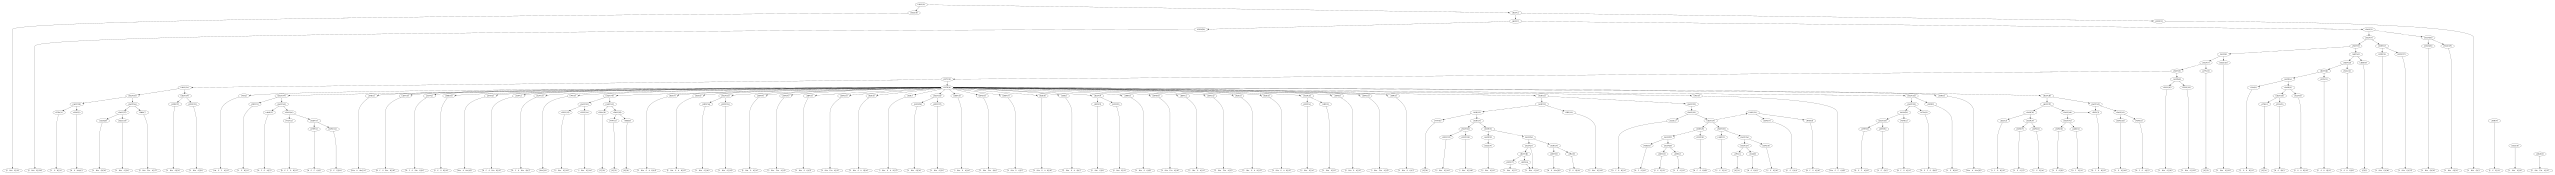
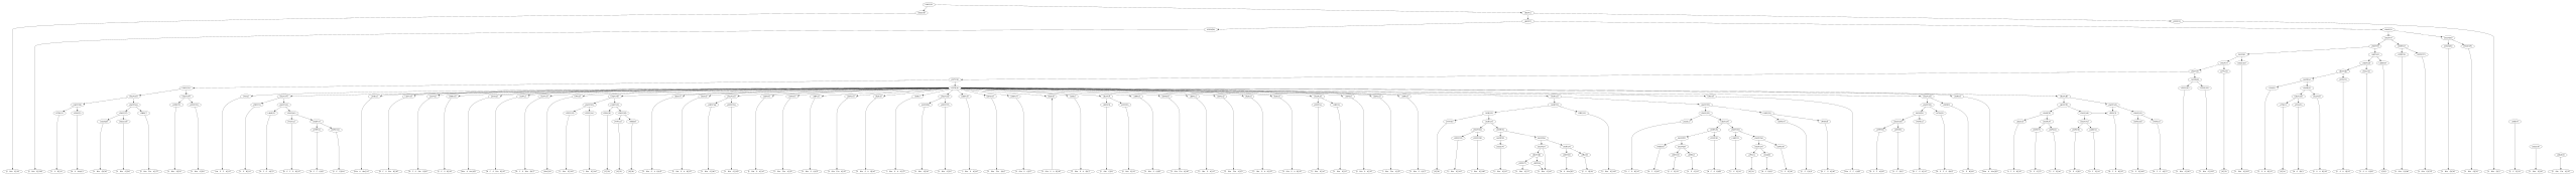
  digraph {
    fontname="JetBrains Mono"
    node [fontname="JetBrains Mono"]
    edge [fontname="JetBrains Mono"]
    "L5619(0)"
    "L5323(0)"
    "L5619(1)"
    "L5323(1)"
    "L5619(2)"
    "L5619(3)"
    "L5323(30)"
    "L5619(4)"
    "L5619(68)"
    "L5619(5)"
    "L5619(67)"
    "L5323(28)"
    "L5323(29)"
    "L5619(6)"
    "L5619(61)"
    "L5323(26)"
    "L5323(27)"
    "L5619(7)"
    "L5323(25)"
    "L5619(62)"
    "L3500(0)"
    "L5619(8)"
    "L4794(3)"
    "L5619(63)"
    "L5124(3)"
    "L5571(0)"
    "L5619(60)"
    "L5619(64)"
    "L5124(2)"
    "L5570(0)"
    "L5619(54)"
    "L5323(23)"
    "L5323(24)"
    "L5619(65)"
    "L5124(1)"
    "L828(0)"
    "L828(1)"
    "L5619(9)"
    "L1804(0)"
    "L2840(0)"
    "L1804(1)"
    "L2840(1)"
    "L828(2)"
    "L828(3)"
    "L5619(10)"
    "L1804(2)"
    "L2840(2)"
    "L1804(3)"
    "L5619(11)"
    "L845(0)"
    "L5619(32)"
    "L2646(0)"
    "L5619(36)"
    "L845(1)"
    "L5619(44)"
    "L2646(1)"
    "L3197(0)"
    "L3197(1)"
    "L3805(0)"
    "L2646(2)"
    "L3197(2)"
    "L3197(3)"
    "L949(0)"
    "L5619(48)"
    "L828(4)"
    "L828(5)"
    "L5619(52)"
    "L1804(4)"
    "L2840(4)"
    "L1804(5)"
    "L2840(5)"
    "L828(6)"
    "L828(7)"
    "L5619(53)"
    "L1804(6)"
    "L2840(6)"
    "L1804(7)"
    "L5619(55)"
    "L5619(59)"
    "L5619(66)"
    "L5124(0)"
    "L5323(2)"
    "L5323(3)"
    n84 [label="L5322(4)"]
    "L5323(5)"
    "L5619(12)"
    "L5619(22)"
    "L5619(33)"
    "L2819(0)"
    "L5619(37)"
    "L5619(42)"
    "L5619(45)"
    "L2819(1)"
    "L5619(49)"
    "L5619(51)"
    "L5323(15)"
    "L5323(16)"
    "L5323(17)"
    "L5323(18)"
    "L5619(56)"
    "L5619(58)"
    "L5323(21)"
    "L5323(22)"
    "L4794(4)"
    "L3116(1)"
    "L5619(13)"
    "L5323(12)"
    "L5619(23)"
    "L5619(31)"
    "L5619(34)"
    "L4724(0)"
    "L5619(38)"
    "L5619(40)"
    "L3152(3)"
    "L5619(43)"
    "L4648(3)"
    "L5619(46)"
    "L3014(0)"
    "L5619(50)"
    "L5323(13)"
    "L5323(14)"
    "L2840(7)"
    "L5619(57)"
    "L2569(1)"
    "L3784(1)"
    "L5619(14)"
    "L4794(0)"
    "L5619(24)"
    "L3152(1)"
    "L4648(0)"
    "L3693(4)"
    "L4648(1)"
    "L5619(35)"
    "L5619(39)"
    "L3152(2)"
    "L5619(41)"
    "L3693(9)"
    "L4648(2)"
    "L3693(10)"
    "L5619(47)"
    "L4724(1)"
    "L4806(0)"
    "L4794(2)"
    "L5323(19)"
    "L5323(20)"
    "L5619(15)"
    "L5619(21)"
    "L5619(25)"
    "L5619(28)"
    "L2789(0)"
    "L3693(5)"
    "L3693(6)"
    "L3693(7)"
    "L4683(1)"
    "L3693(8)"
    "L2789(1)"
    "L3693(11)"
    "L5619(16)"
    "L5619(20)"
    "L5323(10)"
    "L5323(11)"
    "L5619(26)"
    "L3693(1)"
    "L3152(0)"
    "L5619(29)"
    "L5619(17)"
    "L5619(19)"
    "L5323(8)"
    "L5323(9)"
    "L5619(27)"
    "L3693(0)"
    "L4683(0)"
    "L5619(30)"
    "L2840(3)"
    "L5619(18)"
    "L2569(0)"
    "L3784(0)"
    "L4794(1)"
    "L3116(0)"
    "L3693(2)"
    "L3693(3)"
    "L5323(6)"
    "L5323(7)"
    "[C  Dis  G](0)"
    "[C  Dis  G](1)"
    "[C  Dis  G  A  B](0)"
    "[C  Dis  G  A  B](1)"
    "[C  Dis  G](2)"
    "[C  Dis  G](3)"
    "[C  Dis  G  A](0)"
    "[C  Dis  Fis  A](0)"
    "[C  Dis  G  A](1)"
    "[C  Dis  Fis  A](1)"
    "[C  Dis  G  A  B](2)"
    "[C  Dis  G  A  B](3)"
    "[C  Dis  G](4)"
    "[C  Dis  G](5)"
    "[C  Dis  G  A](2)"
    "[C  Dis  Fis  A](2)"
    "[C  Dis  G  A](3)"
    "[C  Dis  Fis  A](3)"
    "[C  Dis  G](6)"
    "[C  Dis  G](7)"
    "[D  G  Ais](0)"
    "[F  G  B](0)"
    "[C  Dis  G](8)"
    "[C  Dis  G](9)"
    "[C  Dis  G](10)"
    "[C  Dis  G](11)"
    "[G](0)"
    "[C  Dis  G](12)"
    "[G](1)"
    "[D  G  B](0)"
    "[C  E  G](0)"
    "[C  E  G](1)"
    "[D  F  G  B](0)"
    "[D  F  G](0)"
    "[C  E  G](2)"
    "[C  E  G](3)"
    "[D  F  G  B](1)"
    "[D  F  G  A](0)"
    "[C  E  G](4)"
    "[Cis  E  F  A](0)"
    "[D  F  G  A](1)"
    "[D  E  F  A](0)"
    "[C  E  G](5)"
    "[D  E  F  G  B](0)"
    "[C  E  B](0)"
    "[Gis  A  Ais](0)"
    "[C  E  G](6)"
    "[C  E  G](7)"
    "[D  F  G  B](2)"
    "[D  F  G](1)"
    "[C  E  G](8)"
    "[C  E  G](9)"
    "[D  F  G  B](3)"
    "[D  F  G  A](2)"
    "[C  E  G](10)"
    "[Cis  E  F  A](1)"
    "[D  F  G  A](3)"
    "[D  E  F  A](1)"
    "[C  E  G](11)"
    "[D  E  F  G  B](1)"
    "[C  E  B](1)"
    "[Gis  A  Ais](1)"
    "[D  F  G  Gis  B](0)"
    "[D  F  G  Gis  B](1)"
    "[C  E  G  B](0)"
    "[Gis  A  Ais](2)"
    "[D  F  G  Gis  B](2)"
    "[D  F  G  Gis  B](3)"
    "[Gis](0)"
    "[F](0)"
    "[D](0)"
    "[G](2)"
    "[C  Dis  G](13)"
    "[C  Dis  G](14)"
    "[C  Dis  G  A  B](4)"
    "[C  Dis  G  A  B](5)"
    "[C  Dis  G](15)"
    "[C  Dis  G](16)"
    "[C  Dis  G  A](4)"
    "[C  Dis  Fis  A](4)"
    "[C  Dis  G  A](5)"
    "[C  Dis  Fis  A](5)"
    "[C  Dis  G  A  B](6)"
    "[C  Dis  G  A  B](7)"
    "[C  Dis  G](17)"
    "[C  Dis  G](18)"
    "[C  Dis  G  A](6)"
    "[C  Dis  Fis  A](6)"
    "[C  Dis  G  A](7)"
    "[C  Dis  Fis  A](7)"
    "[C  Dis  G](19)"
    "[C  Dis  G](20)"
    "[D  G  Ais](1)"
    "[F  G  B](1)"
    "[C  Dis  G](21)"
    "[C  Dis  G](22)"
    "[C  Dis  G](23)"
    "[C  Dis  G](24)"
    "[G](3)"
    "[C  Dis  G](25)"
    "[G](4)"
    "[D  G  B](1)"
    "[C  G  A  B](0)"
    "[C  G  A  B](1)"
    "[C  G  A  B](2)"
    "[C  G  A  B](3)"
    "[C](0)"
    "[C  Dis  G](26)"
    "[C  Dis  G](27)"
    "[C  Dis  G](28)"
    "[C  Dis  G](29)"
    "[C  Dis  G](30)"
    subgraph sub_1 {
      rank=min
      "L5619(0)"
    }
    subgraph sub_2 {
      rank=same
      "L5323(0)"
      "L5619(1)"
    }
    subgraph sub_3 {
      rank=same
      "L5323(1)"
      "L5619(2)"
    }
    subgraph sub_4 {
      rank=same
      "L5619(3)"
      "L5323(30)"
    }
    subgraph sub_5 {
      rank=same
      "L5619(4)"
      "L5619(68)"
    }
    subgraph sub_6 {
      rank=same
      "L5619(5)"
      "L5619(67)"
      "L5323(28)"
      "L5323(29)"
    }
    subgraph sub_7 {
      rank=same
      "L5619(6)"
      "L5619(61)"
      "L5323(26)"
      "L5323(27)"
    }
    subgraph sub_8 {
      rank=same
      "L5619(7)"
      "L5323(25)"
      "L5619(62)"
      "L3500(0)"
    }
    subgraph sub_9 {
      rank=same
      "L5619(8)"
      "L4794(3)"
      "L5619(63)"
      "L5124(3)"
    }
    subgraph sub_10 {
      rank=same
      "L5571(0)"
      "L5619(60)"
      "L5619(64)"
      "L5124(2)"
    }
    subgraph sub_11 {
      rank=same
      "L5570(0)"
      "L5619(54)"
      "L5323(23)"
      "L5323(24)"
      "L5619(65)"
      "L5124(1)"
    }
    subgraph sub_12 {
      rank=same
      "L828(0)"
      "L828(1)"
      "L5619(9)"
      "L1804(0)"
      "L2840(0)"
      "L1804(1)"
      "L2840(1)"
      "L828(2)"
      "L828(3)"
      "L5619(10)"
      "L1804(2)"
      "L2840(2)"
      "L1804(3)"
      "L5619(11)"
      "L845(0)"
      "L5619(32)"
      "L2646(0)"
      "L5619(36)"
      "L845(1)"
      "L5619(44)"
      "L2646(1)"
      "L3197(0)"
      "L3197(1)"
      "L3805(0)"
      "L2646(2)"
      "L3197(2)"
      "L3197(3)"
      "L949(0)"
      "L5619(48)"
      "L828(4)"
      "L828(5)"
      "L5619(52)"
      "L1804(4)"
      "L2840(4)"
      "L1804(5)"
      "L2840(5)"
      "L828(6)"
      "L828(7)"
      "L5619(53)"
      "L1804(6)"
      "L2840(6)"
      "L1804(7)"
      "L5619(55)"
      "L5619(59)"
      "L5619(66)"
      "L5124(0)"
    }
    subgraph sub_13 {
      rank=same
      "L5323(2)"
      "L5323(3)"
      n84
      "L5323(5)"
      "L5619(12)"
      "L5619(22)"
      "L5619(33)"
      "L2819(0)"
      "L5619(37)"
      "L5619(42)"
      "L5619(45)"
      "L2819(1)"
      "L5619(49)"
      "L5619(51)"
      "L5323(15)"
      "L5323(16)"
      "L5323(17)"
      "L5323(18)"
      "L5619(56)"
      "L5619(58)"
      "L5323(21)"
      "L5323(22)"
      "L4794(4)"
      "L3116(1)"
    }
    subgraph sub_14 {
      rank=same
      "L5619(13)"
      "L5323(12)"
      "L5619(23)"
      "L5619(31)"
      "L5619(34)"
      "L4724(0)"
      "L5619(38)"
      "L5619(40)"
      "L3152(3)"
      "L5619(43)"
      "L4648(3)"
      "L5619(46)"
      "L3014(0)"
      "L5619(50)"
      "L5323(13)"
      "L5323(14)"
      "L2840(7)"
      "L5619(57)"
      "L2569(1)"
      "L3784(1)"
    }
    subgraph sub_15 {
      rank=same
      "L5619(14)"
      "L4794(0)"
      "L5619(24)"
      "L3152(1)"
      "L4648(0)"
      "L3693(4)"
      "L4648(1)"
      "L5619(35)"
      "L5619(39)"
      "L3152(2)"
      "L5619(41)"
      "L3693(9)"
      "L4648(2)"
      "L3693(10)"
      "L5619(47)"
      "L4724(1)"
      "L4806(0)"
      "L4794(2)"
      "L5323(19)"
      "L5323(20)"
    }
    subgraph sub_16 {
      rank=same
      "L5619(15)"
      "L5619(21)"
      "L5619(25)"
      "L5619(28)"
      "L2789(0)"
      "L3693(5)"
      "L3693(6)"
      "L3693(7)"
      "L4683(1)"
      "L3693(8)"
      "L2789(1)"
      "L3693(11)"
    }
    subgraph sub_17 {
      rank=same
      "L5619(16)"
      "L5619(20)"
      "L5323(10)"
      "L5323(11)"
      "L5619(26)"
      "L3693(1)"
      "L3152(0)"
      "L5619(29)"
    }
    subgraph sub_18 {
      rank=same
      "L5619(17)"
      "L5619(19)"
      "L5323(8)"
      "L5323(9)"
      "L5619(27)"
      "L3693(0)"
      "L4683(0)"
      "L5619(30)"
    }
    subgraph sub_19 {
      rank=same
      "L2840(3)"
      "L5619(18)"
      "L2569(0)"
      "L3784(0)"
      "L4794(1)"
      "L3116(0)"
      "L3693(2)"
      "L3693(3)"
    }
    subgraph sub_20 {
      rank=same
      "L5323(6)"
      "L5323(7)"
    }
    subgraph sub_21 {
      rank=max
      "[C  Dis  G](0)"
      "[C  Dis  G](1)"
      "[C  Dis  G  A  B](0)"
      "[C  Dis  G  A  B](1)"
      "[C  Dis  G](2)"
      "[C  Dis  G](3)"
      "[C  Dis  G  A](0)"
      "[C  Dis  Fis  A](0)"
      "[C  Dis  G  A](1)"
      "[C  Dis  Fis  A](1)"
      "[C  Dis  G  A  B](2)"
      "[C  Dis  G  A  B](3)"
      "[C  Dis  G](4)"
      "[C  Dis  G](5)"
      "[C  Dis  G  A](2)"
      "[C  Dis  Fis  A](2)"
      "[C  Dis  G  A](3)"
      "[C  Dis  Fis  A](3)"
      "[C  Dis  G](6)"
      "[C  Dis  G](7)"
      "[D  G  Ais](0)"
      "[F  G  B](0)"
      "[C  Dis  G](8)"
      "[C  Dis  G](9)"
      "[C  Dis  G](10)"
      "[C  Dis  G](11)"
      "[G](0)"
      "[C  Dis  G](12)"
      "[G](1)"
      "[D  G  B](0)"
      "[C  E  G](0)"
      "[C  E  G](1)"
      "[D  F  G  B](0)"
      "[D  F  G](0)"
      "[C  E  G](2)"
      "[C  E  G](3)"
      "[D  F  G  B](1)"
      "[D  F  G  A](0)"
      "[C  E  G](4)"
      "[Cis  E  F  A](0)"
      "[D  F  G  A](1)"
      "[D  E  F  A](0)"
      "[C  E  G](5)"
      "[D  E  F  G  B](0)"
      "[C  E  B](0)"
      "[Gis  A  Ais](0)"
      "[C  E  G](6)"
      "[C  E  G](7)"
      "[D  F  G  B](2)"
      "[D  F  G](1)"
      "[C  E  G](8)"
      "[C  E  G](9)"
      "[D  F  G  B](3)"
      "[D  F  G  A](2)"
      "[C  E  G](10)"
      "[Cis  E  F  A](1)"
      "[D  F  G  A](3)"
      "[D  E  F  A](1)"
      "[C  E  G](11)"
      "[D  E  F  G  B](1)"
      "[C  E  B](1)"
      "[Gis  A  Ais](1)"
      "[D  F  G  Gis  B](0)"
      "[D  F  G  Gis  B](1)"
      "[C  E  G  B](0)"
      "[Gis  A  Ais](2)"
      "[D  F  G  Gis  B](2)"
      "[D  F  G  Gis  B](3)"
      "[Gis](0)"
      "[F](0)"
      "[D](0)"
      "[G](2)"
      "[C  Dis  G](13)"
      "[C  Dis  G](14)"
      "[C  Dis  G  A  B](4)"
      "[C  Dis  G  A  B](5)"
      "[C  Dis  G](15)"
      "[C  Dis  G](16)"
      "[C  Dis  G  A](4)"
      "[C  Dis  Fis  A](4)"
      "[C  Dis  G  A](5)"
      "[C  Dis  Fis  A](5)"
      "[C  Dis  G  A  B](6)"
      "[C  Dis  G  A  B](7)"
      "[C  Dis  G](17)"
      "[C  Dis  G](18)"
      "[C  Dis  G  A](6)"
      "[C  Dis  Fis  A](6)"
      "[C  Dis  G  A](7)"
      "[C  Dis  Fis  A](7)"
      "[C  Dis  G](19)"
      "[C  Dis  G](20)"
      "[D  G  Ais](1)"
      "[F  G  B](1)"
      "[C  Dis  G](21)"
      "[C  Dis  G](22)"
      "[C  Dis  G](23)"
      "[C  Dis  G](24)"
      "[G](3)"
      "[C  Dis  G](25)"
      "[G](4)"
      "[D  G  B](1)"
      "[C  G  A  B](0)"
      "[C  G  A  B](1)"
      "[C  G  A  B](2)"
      "[C  G  A  B](3)"
      "[C](0)"
      "[C  Dis  G](26)"
      "[C  Dis  G](27)"
      "[C  Dis  G](28)"
      "[C  Dis  G](29)"
      "[C  Dis  G](30)"
    }
    "L5619(0)" -> "L5323(0)"
    "L5619(0)" -> "L5619(1)"
    "L5323(0)" -> "[C  Dis  G](0)"
    "L5619(1)" -> "L5323(1)"
    "L5619(1)" -> "L5619(2)"
    "L5323(1)" -> "[C  Dis  G](1)"
    "L5619(2)" -> "L5619(3)"
    "L5619(2)" -> "L5323(30)"
    "L5619(3)" -> "L5619(4)"
    "L5619(3)" -> "L5619(68)"
    "L5323(30)" -> "[C  Dis  G](30)"
    "L5619(4)" -> "L5619(5)"
    "L5619(4)" -> "L5619(67)"
    "L5619(68)" -> "L5323(28)"
    "L5619(68)" -> "L5323(29)"
    "L5619(5)" -> "L5619(6)"
    "L5619(5)" -> "L5619(61)"
    "L5619(67)" -> "L5323(26)"
    "L5619(67)" -> "L5323(27)"
    "L5323(28)" -> "[C  Dis  G](28)"
    "L5323(29)" -> "[C  Dis  G](29)"
    "L5619(6)" -> "L5619(7)"
    "L5619(6)" -> "L5323(25)"
    "L5619(61)" -> "L5619(62)"
    "L5619(61)" -> "L3500(0)"
    "L5323(26)" -> "[C  Dis  G](26)"
    "L5323(27)" -> "[C  Dis  G](27)"
    "L5619(7)" -> "L5619(8)"
    "L5619(7)" -> "L4794(3)"
    "L5323(25)" -> "[C  Dis  G](25)"
    "L5619(62)" -> "L5619(63)"
    "L5619(62)" -> "L5124(3)"
    "L3500(0)" -> "[C](0)"
    "L5619(8)" -> "L5571(0)"
    "L5619(8)" -> "L5619(60)"
    "L4794(3)" -> "[G](3)"
    "L5619(63)" -> "L5619(64)"
    "L5619(63)" -> "L5124(2)"
    "L5124(3)" -> "[C  G  A  B](3)"
    "L5571(0)" -> "L5570(0)"
    "L5571(0)" -> "L5619(54)"
    "L5619(60)" -> "L5323(23)"
    "L5619(60)" -> "L5323(24)"
    "L5619(64)" -> "L5619(65)"
    "L5619(64)" -> "L5124(1)"
    "L5124(2)" -> "[C  G  A  B](2)"
    "L5570(0)" -> "L828(0)"
    "L5570(0)" -> "L828(1)"
    "L5570(0)" -> "L5619(9)"
    "L5570(0)" -> "L1804(0)"
    "L5570(0)" -> "L2840(0)"
    "L5570(0)" -> "L1804(1)"
    "L5570(0)" -> "L2840(1)"
    "L5570(0)" -> "L828(2)"
    "L5570(0)" -> "L828(3)"
    "L5570(0)" -> "L5619(10)"
    "L5570(0)" -> "L1804(2)"
    "L5570(0)" -> "L2840(2)"
    "L5570(0)" -> "L1804(3)"
    "L5570(0)" -> "L5619(11)"
    "L5570(0)" -> "L845(0)"
    "L5570(0)" -> "L5619(32)"
    "L5570(0)" -> "L2646(0)"
    "L5570(0)" -> "L5619(36)"
    "L5570(0)" -> "L845(1)"
    "L5570(0)" -> "L5619(44)"
    "L5570(0)" -> "L2646(1)"
    "L5570(0)" -> "L3197(0)"
    "L5570(0)" -> "L3197(1)"
    "L5570(0)" -> "L3805(0)"
    "L5570(0)" -> "L2646(2)"
    "L5570(0)" -> "L3197(2)"
    "L5570(0)" -> "L3197(3)"
    "L5570(0)" -> "L949(0)"
    "L5570(0)" -> "L5619(48)"
    "L5570(0)" -> "L828(4)"
    "L5570(0)" -> "L828(5)"
    "L5570(0)" -> "L5619(52)"
    "L5570(0)" -> "L1804(4)"
    "L5570(0)" -> "L2840(4)"
    "L5570(0)" -> "L1804(5)"
    "L5570(0)" -> "L2840(5)"
    "L5570(0)" -> "L828(6)"
    "L5570(0)" -> "L828(7)"
    "L5570(0)" -> "L5619(53)"
    "L5570(0)" -> "L1804(6)"
    "L5570(0)" -> "L2840(6)"
    "L5570(0)" -> "L1804(7)"
    "L5619(54)" -> "L5619(55)"
    "L5619(54)" -> "L5619(59)"
    "L5323(23)" -> "[C  Dis  G](23)"
    "L5323(24)" -> "[C  Dis  G](24)"
    "L5619(65)" -> "L5619(66)"
    "L5619(65)" -> "L5124(0)"
    "L5124(1)" -> "[C  G  A  B](1)"
-   "L828(0)" -> "[C  Dis  G  A  B](0)"
+   "[C  Dis  G  A  B](0)" -> "L828(0)"
    "L828(1)" -> "[C  Dis  G  A  B](1)"
    "L5619(9)" -> "L5323(2)"
    "L5619(9)" -> "L5323(3)"
    "L1804(0)" -> "[C  Dis  G  A](0)"
    "L2840(0)" -> "[C  Dis  Fis  A](0)"
    "L1804(1)" -> "[C  Dis  G  A](1)"
    "L2840(1)" -> "[C  Dis  Fis  A](1)"
    "L828(2)" -> "[C  Dis  G  A  B](2)"
    "L828(3)" -> "[C  Dis  G  A  B](3)"
    "L5619(10)" -> n84
    "L5619(10)" -> "L5323(5)"
    "L1804(2)" -> "[C  Dis  G  A](2)"
    "L2840(2)" -> "[C  Dis  Fis  A](2)"
    "L1804(3)" -> "[C  Dis  G  A](3)"
    "L5619(11)" -> "L5619(12)"
    "L5619(11)" -> "L5619(22)"
    "L845(0)" -> "[Cis  E  F  A](0)"
    "L5619(32)" -> "L5619(33)"
    "L5619(32)" -> "L2819(0)"
    "L2646(0)" -> "[Gis  A  Ais](0)"
    "L5619(36)" -> "L5619(37)"
    "L5619(36)" -> "L5619(42)"
    "L845(1)" -> "[Cis  E  F  A](1)"
    "L5619(44)" -> "L5619(45)"
    "L5619(44)" -> "L2819(1)"
    "L2646(1)" -> "[Gis  A  Ais](1)"
    "L3197(0)" -> "[D  F  G  Gis  B](0)"
    "L3197(1)" -> "[D  F  G  Gis  B](1)"
    "L3805(0)" -> "[C  E  G  B](0)"
    "L2646(2)" -> "[Gis  A  Ais](2)"
    "L3197(2)" -> "[D  F  G  Gis  B](2)"
    "L3197(3)" -> "[D  F  G  Gis  B](3)"
    "L949(0)" -> "[Gis](0)"
    "L5619(48)" -> "L5619(49)"
    "L5619(48)" -> "L5619(51)"
    "L828(4)" -> "[C  Dis  G  A  B](4)"
    "L828(5)" -> "[C  Dis  G  A  B](5)"
    "L5619(52)" -> "L5323(15)"
    "L5619(52)" -> "L5323(16)"
    "L1804(4)" -> "[C  Dis  G  A](4)"
    "L2840(4)" -> "[C  Dis  Fis  A](4)"
    "L1804(5)" -> "[C  Dis  G  A](5)"
    "L2840(5)" -> "[C  Dis  Fis  A](5)"
    "L828(6)" -> "[C  Dis  G  A  B](6)"
    "L828(7)" -> "[C  Dis  G  A  B](7)"
    "L5619(53)" -> "L5323(17)"
    "L5619(53)" -> "L5323(18)"
    "L1804(6)" -> "[C  Dis  G  A](6)"
    "L2840(6)" -> "[C  Dis  Fis  A](6)"
    "L1804(7)" -> "[C  Dis  G  A](7)"
    "L5619(55)" -> "L5619(56)"
    "L5619(55)" -> "L5619(58)"
    "L5619(59)" -> "L5323(21)"
    "L5619(59)" -> "L5323(22)"
    "L5619(66)" -> "L4794(4)"
    "L5619(66)" -> "L3116(1)"
    "L5124(0)" -> "[C  G  A  B](0)"
    "L5323(2)" -> "[C  Dis  G](2)"
    "L5323(3)" -> "[C  Dis  G](3)"
    n84 -> "[C  Dis  G](4)"
    "L5323(5)" -> "[C  Dis  G](5)"
    "L5619(12)" -> "L5619(13)"
    "L5619(12)" -> "L5323(12)"
    "L5619(22)" -> "L5619(23)"
-   "L5619(24)" -> "L5619(31)"
+   "L5619(22)" -> "L5619(31)"
    "L5619(33)" -> "L5619(34)"
    "L5619(33)" -> "L4724(0)"
    "L2819(0)" -> "[C  E  B](0)"
    "L5619(37)" -> "L5619(38)"
    "L5619(37)" -> "L5619(40)"
    "L5619(42)" -> "L3152(3)"
    "L5619(42)" -> "L5619(43)"
    "L5619(45)" -> "L4648(3)"
    "L5619(45)" -> "L5619(46)"
    "L2819(1)" -> "[C  E  B](1)"
    "L5619(49)" -> "L3014(0)"
    "L5619(49)" -> "L5619(50)"
    "L5619(51)" -> "L5323(13)"
    "L5619(51)" -> "L5323(14)"
    "L5323(15)" -> "[C  Dis  G](15)"
    "L5323(16)" -> "[C  Dis  G](16)"
    "L5323(17)" -> "[C  Dis  G](17)"
    "L5323(18)" -> "[C  Dis  G](18)"
    "L5619(56)" -> "L2840(7)"
    "L5619(56)" -> "L5619(57)"
    "L5619(58)" -> "L2569(1)"
    "L5619(58)" -> "L3784(1)"
    "L5323(21)" -> "[C  Dis  G](21)"
    "L5323(22)" -> "[C  Dis  G](22)"
    "L4794(4)" -> "[G](4)"
    "L3116(1)" -> "[D  G  B](1)"
    "L5619(13)" -> "L5619(14)"
    "L5619(13)" -> "L4794(0)"
    "L5323(12)" -> "[C  Dis  G](12)"
    "L5619(23)" -> "L5619(24)"
    "L5619(23)" -> "L3152(1)"
    "L5619(31)" -> "L4648(0)"
    "L5619(31)" -> "L3693(4)"
    "L5619(34)" -> "L4648(1)"
    "L5619(34)" -> "L5619(35)"
    "L4724(0)" -> "[D  E  F  G  B](0)"
    "L5619(38)" -> "L5619(39)"
    "L5619(38)" -> "L3152(2)"
    "L5619(40)" -> "L3152(3)"
    "L5619(40)" -> "L5619(41)"
    "L3152(3)" -> "[D  F  G  B](3)"
    "L5619(43)" -> "L4648(2)"
    "L5619(43)" -> "L3693(10)"
    "L4648(3)" -> "[D  F  G  A](3)"
    "L5619(46)" -> "L5619(47)"
    "L5619(46)" -> "L4724(1)"
    "L3014(0)" -> "[F](0)"
    "L5619(50)" -> "L4806(0)"
    "L5619(50)" -> "L4794(2)"
    "L5323(13)" -> "[C  Dis  G](13)"
    "L5323(14)" -> "[C  Dis  G](14)"
    "L2840(7)" -> "[C  Dis  Fis  A](7)"
    "L5619(57)" -> "L5323(19)"
    "L5619(57)" -> "L5323(20)"
    "L2569(1)" -> "[D  G  Ais](1)"
    "L3784(1)" -> "[F  G  B](1)"
    "L5619(14)" -> "L5619(15)"
    "L5619(14)" -> "L5619(21)"
    "L4794(0)" -> "[G](0)"
    "L5619(24)" -> "L5619(25)"
    "L5619(24)" -> "L5619(28)"
    "L3152(1)" -> "[D  F  G  B](1)"
    "L4648(0)" -> "[D  F  G  A](0)"
    "L3693(4)" -> "[C  E  G](4)"
    "L4648(1)" -> "[D  F  G  A](1)"
    "L5619(35)" -> "L2789(0)"
    "L5619(35)" -> "L3693(5)"
    "L5619(39)" -> "L3693(6)"
    "L5619(39)" -> "L3693(7)"
    "L3152(2)" -> "[D  F  G  B](2)"
    "L5619(41)" -> "L4683(1)"
    "L5619(41)" -> "L3693(8)"
    "L3693(9)" -> "[C  E  G](9)"
    "L4648(2)" -> "[D  F  G  A](2)"
    "L3693(10)" -> "[C  E  G](10)"
    "L5619(47)" -> "L2789(1)"
    "L5619(47)" -> "L3693(11)"
    "L4724(1)" -> "[D  E  F  G  B](1)"
    "L4806(0)" -> "[D](0)"
    "L4794(2)" -> "[G](2)"
    "L5323(19)" -> "[C  Dis  G](19)"
    "L5323(20)" -> "[C  Dis  G](20)"
    "L5619(15)" -> "L5619(16)"
    "L5619(15)" -> "L5619(20)"
    "L5619(21)" -> "L5323(10)"
    "L5619(21)" -> "L5323(11)"
    "L5619(25)" -> "L5619(26)"
    "L5619(25)" -> "L3693(1)"
    "L5619(28)" -> "L3152(0)"
    "L5619(28)" -> "L5619(29)"
    "L2789(0)" -> "[D  E  F  A](0)"
    "L3693(5)" -> "[C  E  G](5)"
    "L3693(6)" -> "[C  E  G](6)"
    "L3693(7)" -> "[C  E  G](7)"
    "L4683(1)" -> "[D  F  G](1)"
    "L3693(8)" -> "[C  E  G](8)"
    "L2789(1)" -> "[D  E  F  A](1)"
    "L3693(11)" -> "[C  E  G](11)"
    "L5619(16)" -> "L5619(17)"
    "L5619(16)" -> "L5619(19)"
    "L5619(20)" -> "L5323(9)"
    "L5323(10)" -> "[C  Dis  G](10)"
    "L5323(11)" -> "[C  Dis  G](11)"
    "L5619(26)" -> "L5619(27)"
    "L5619(26)" -> "L3693(0)"
    "L3693(1)" -> "[C  E  G](1)"
    "L3152(0)" -> "[D  F  G  B](0)"
    "L5619(29)" -> "L4683(0)"
    "L5619(29)" -> "L5619(30)"
    "L5619(17)" -> "L5619(18)"
    "L5619(17)" -> "[C  Dis  G](6)"
    "L5619(19)" -> "L2569(0)"
    "L5619(19)" -> "L3784(0)"
    "L5323(8)" -> "[C  Dis  G](8)"
    "L5323(9)" -> "[C  Dis  G](9)"
    "L5619(27)" -> "L4794(1)"
    "L5619(27)" -> "L3116(0)"
    "L3693(0)" -> "[C  E  G](0)"
    "L4683(0)" -> "[D  F  G](0)"
    "L5619(30)" -> "L3693(2)"
    "L5619(30)" -> "L3693(3)"
    "L2840(3)" -> "[C  Dis  Fis  A](3)"
    "L5619(18)" -> "L5323(6)"
    "L5619(18)" -> "L5323(7)"
    "L2569(0)" -> "[D  G  Ais](0)"
    "L3784(0)" -> "[F  G  B](0)"
    "L4794(1)" -> "[G](1)"
    "L3116(0)" -> "[D  G  B](0)"
    "L3693(2)" -> "[C  E  G](2)"
    "L3693(3)" -> "[C  E  G](3)"
    "L5323(6)" -> "[C  Dis  G](6)"
    "L5323(7)" -> "[C  Dis  G](7)"
  }
